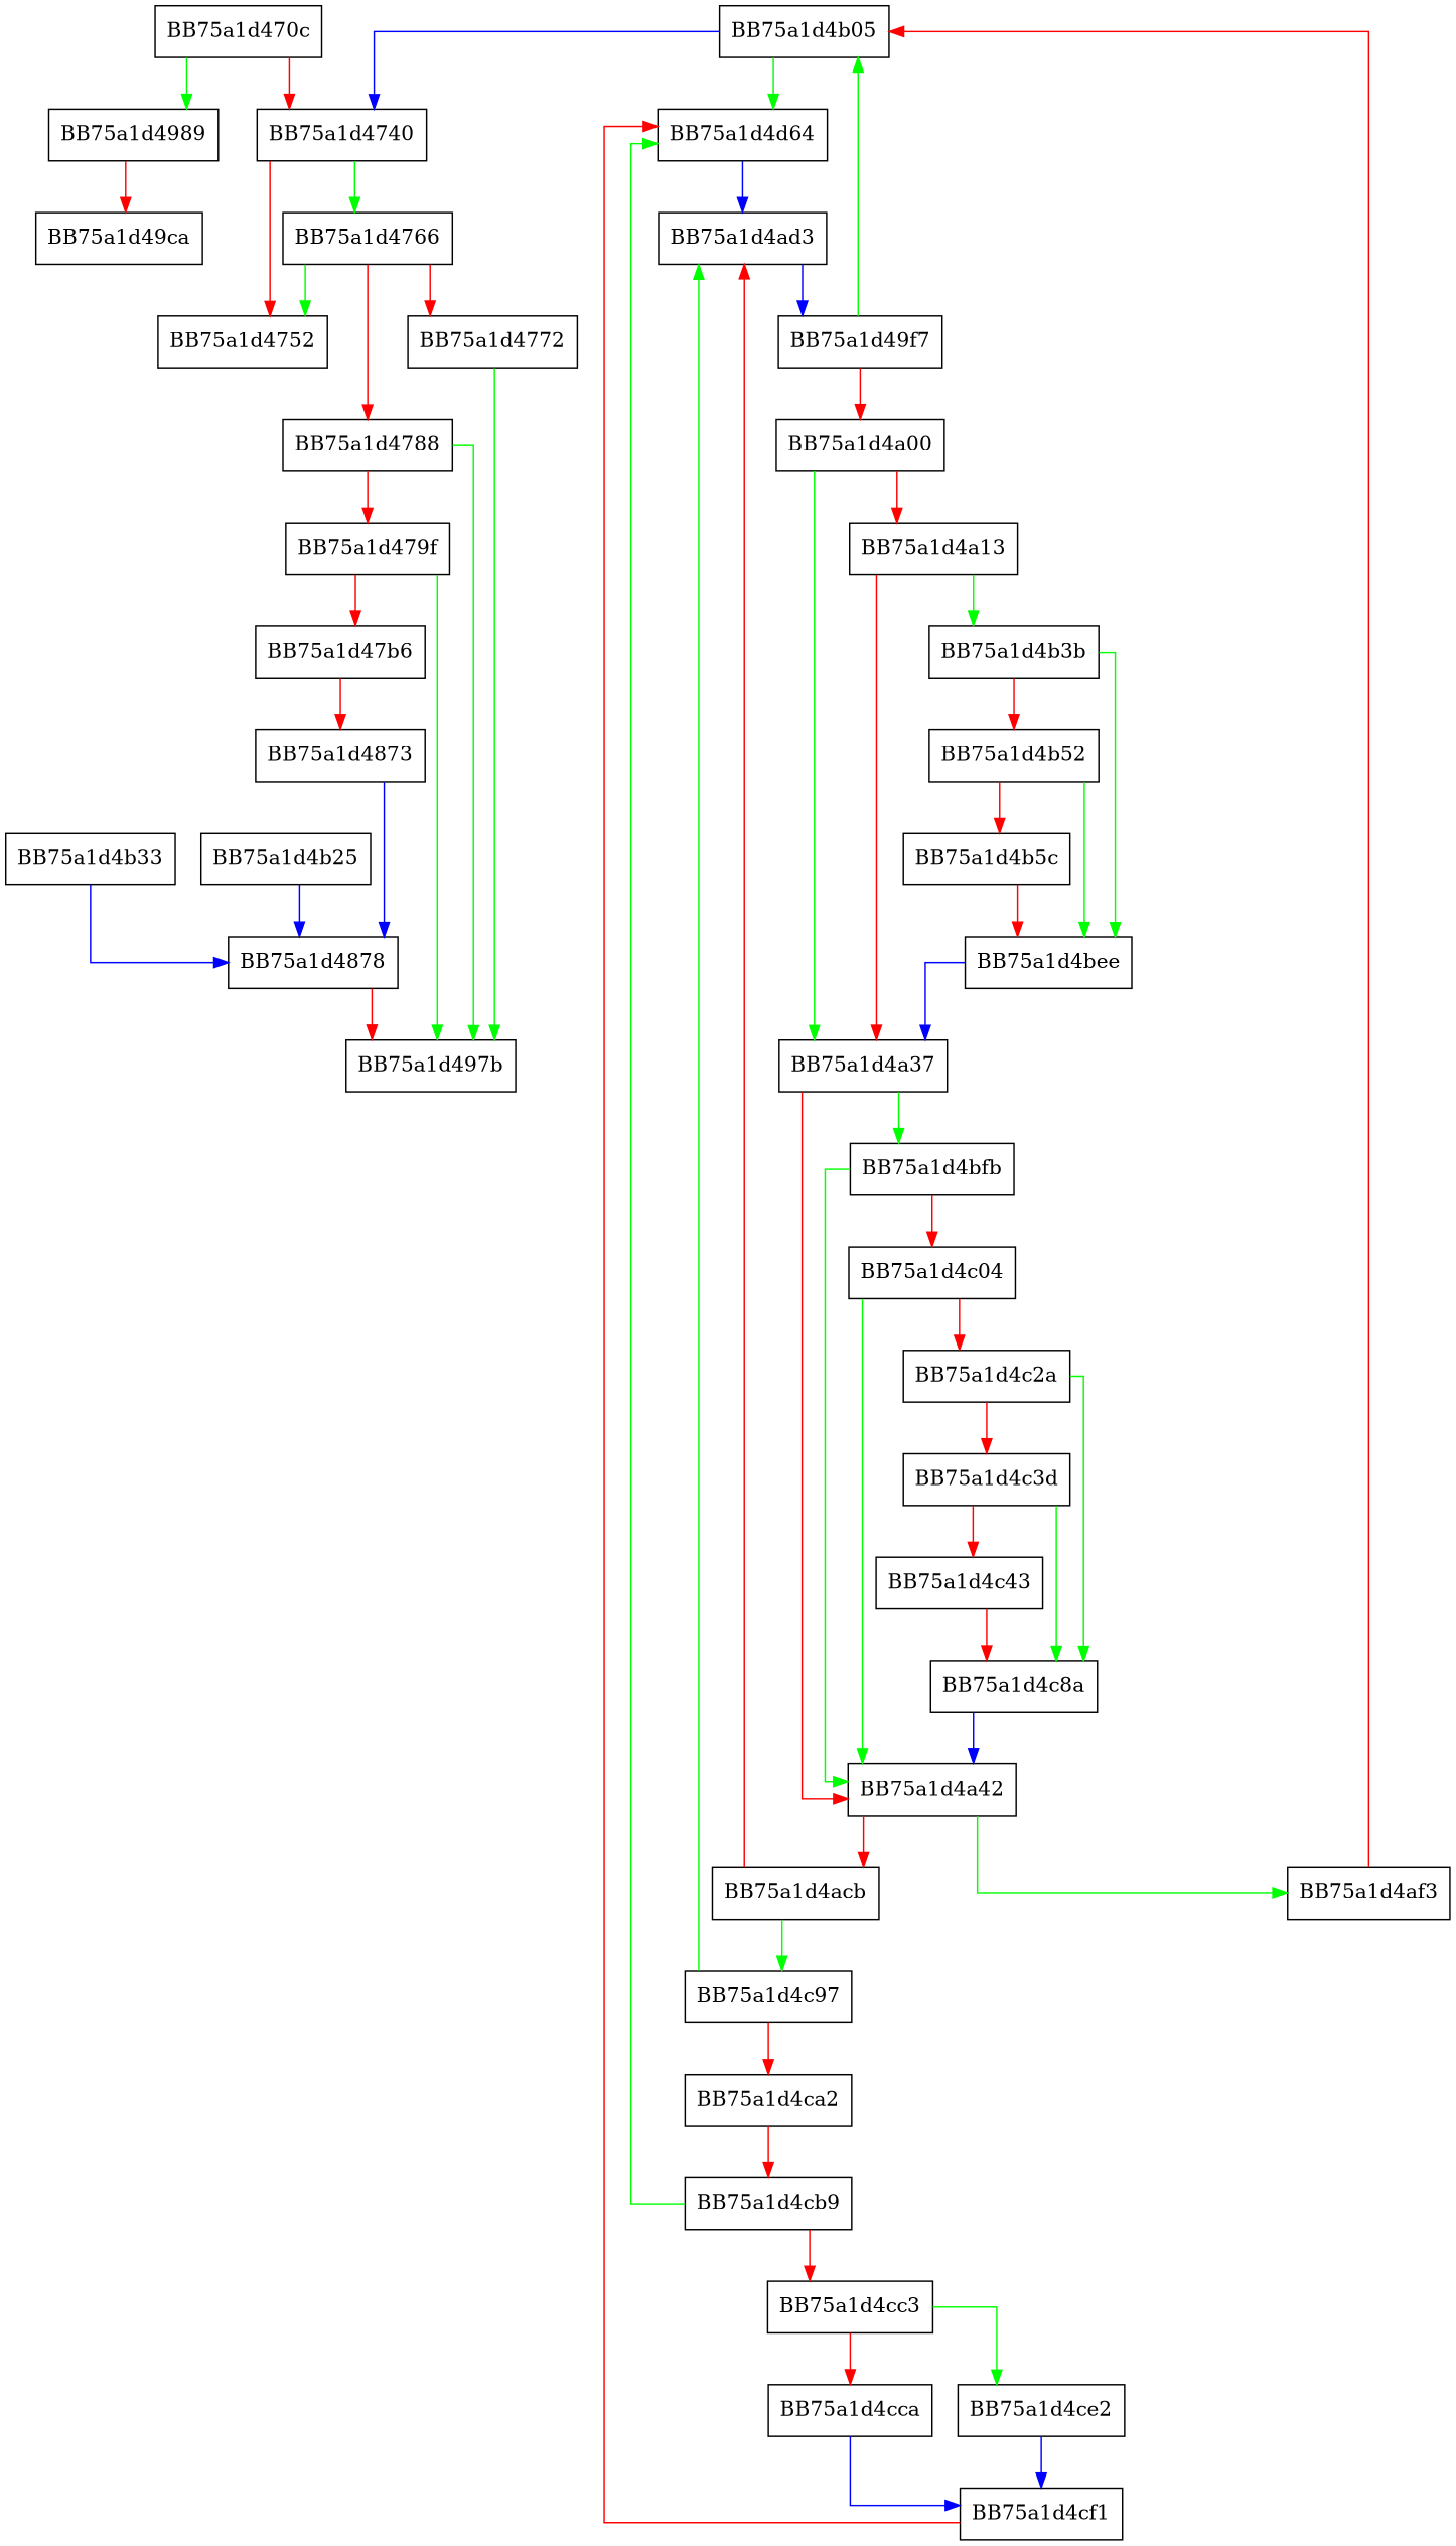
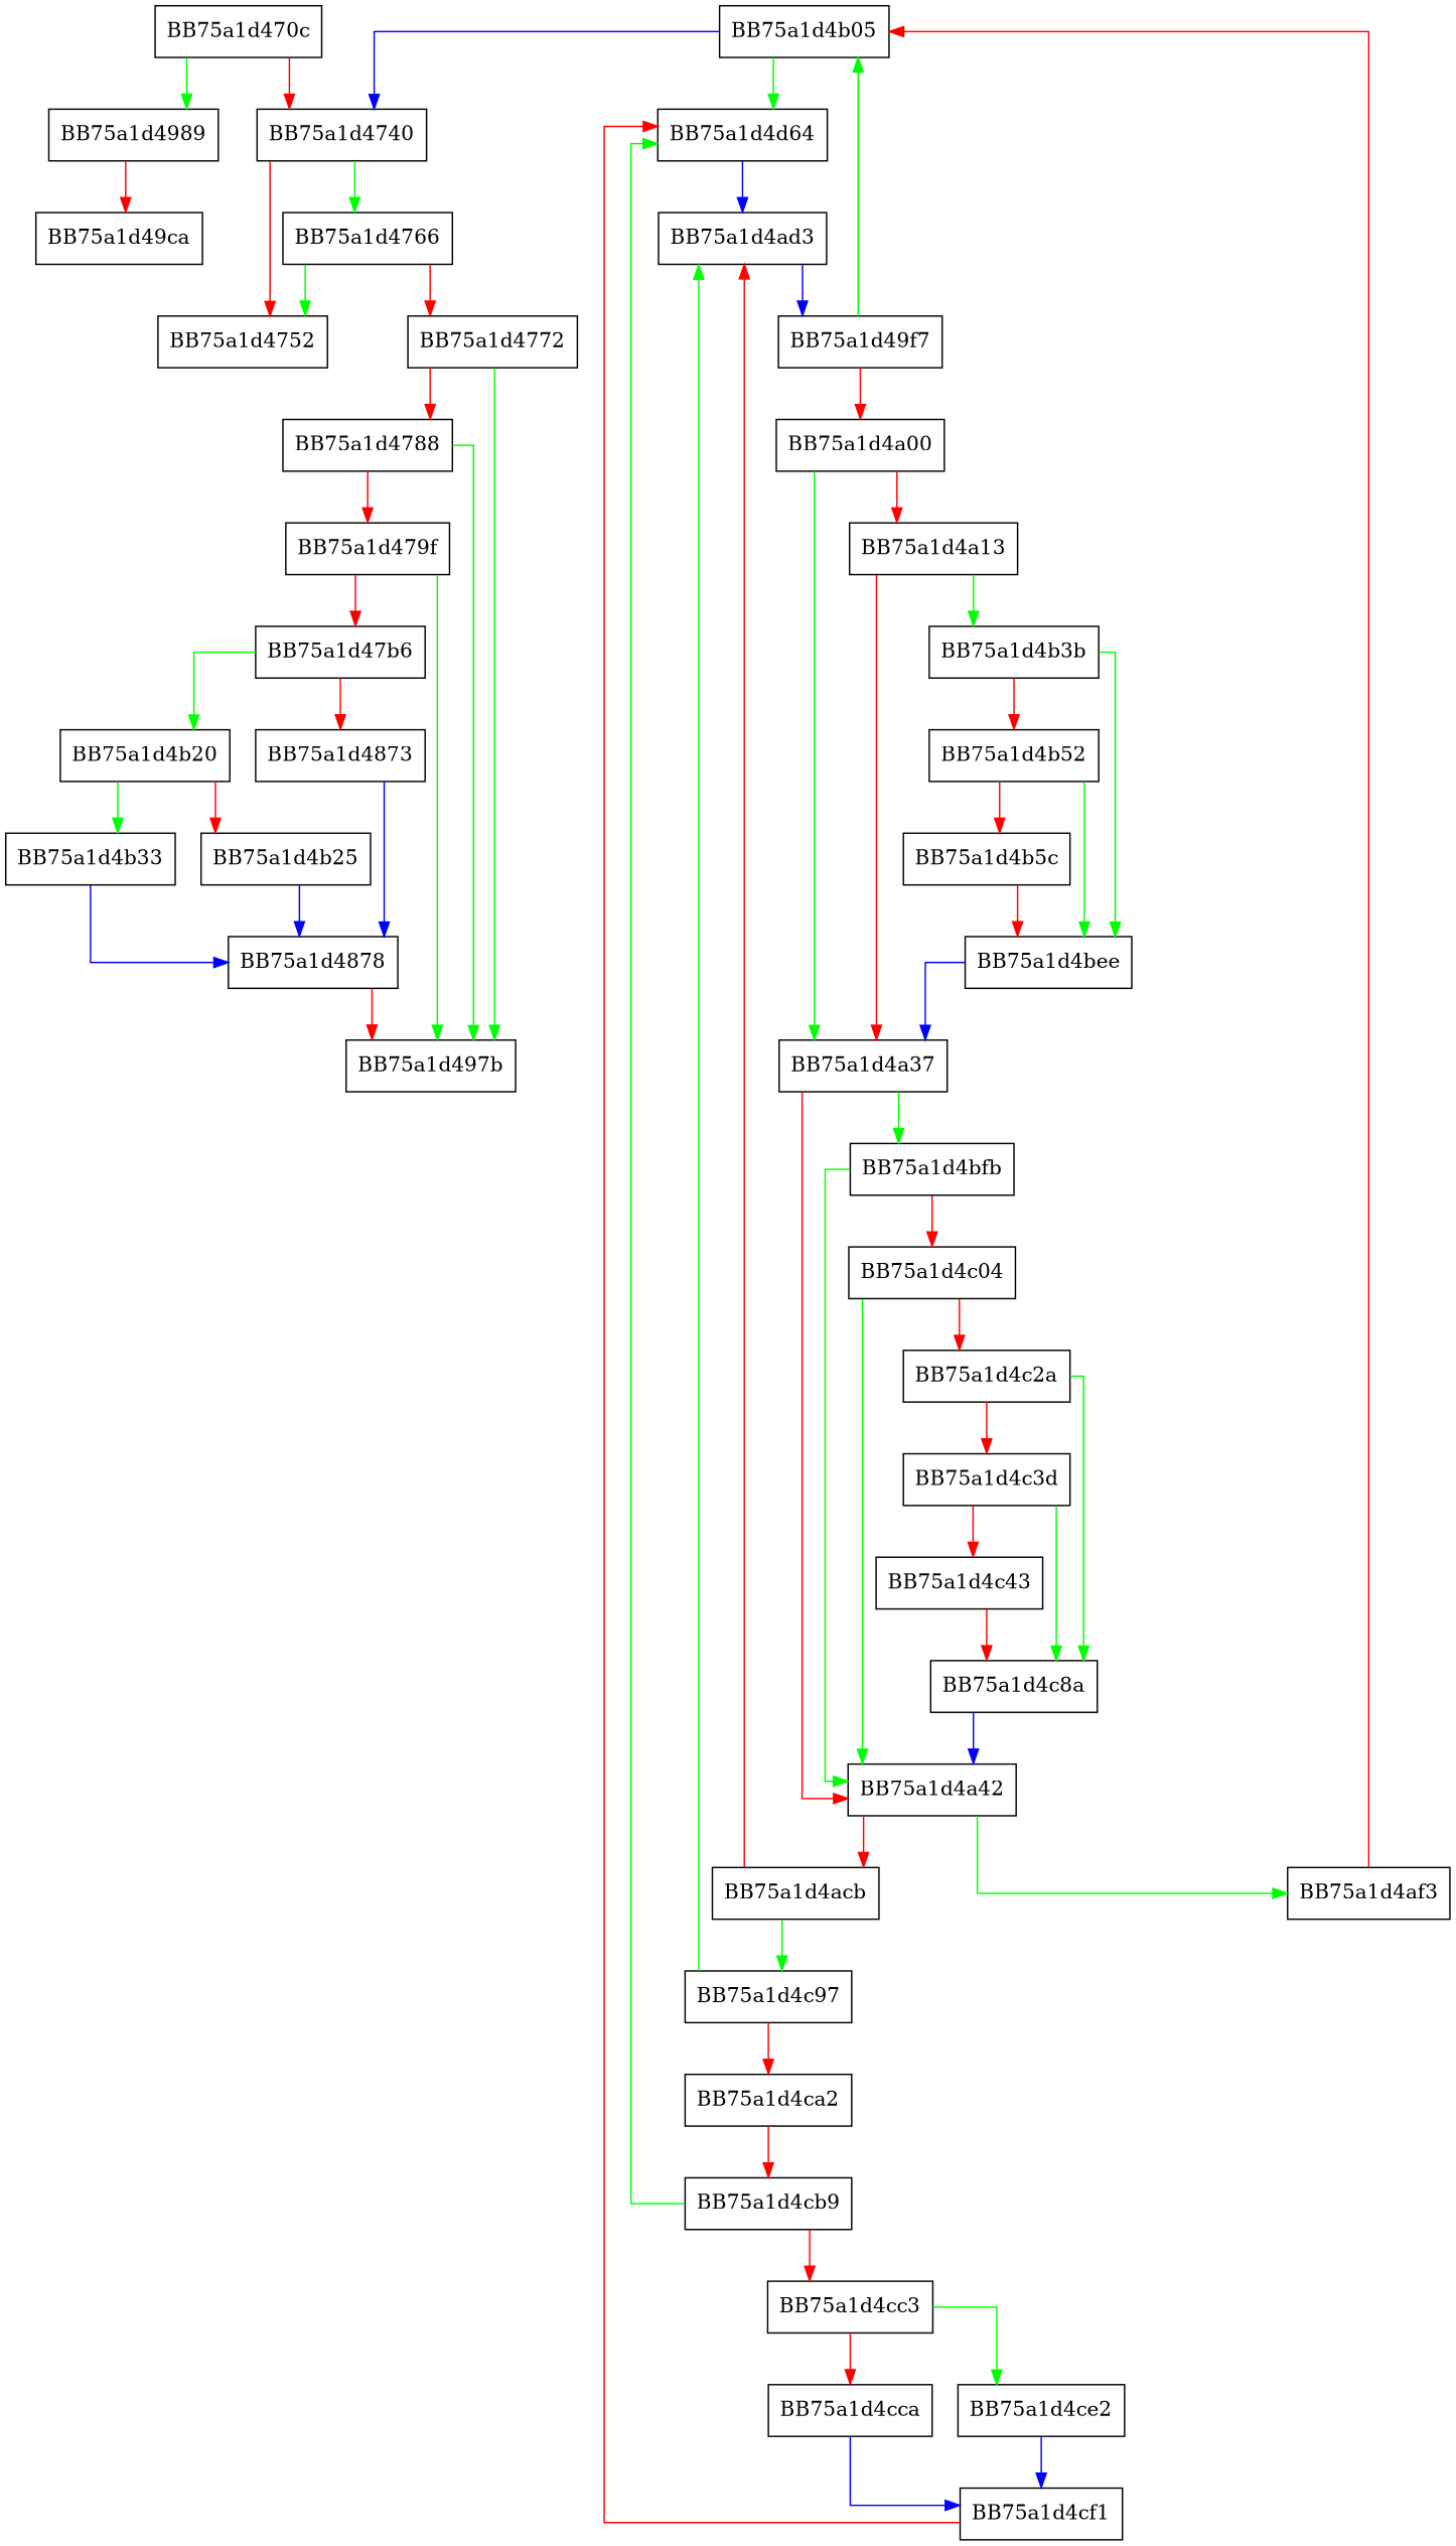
  digraph {
    splines=ortho
    node [shape=box]
    edge [color=red]
    BB75a1d470c
    BB75a1d4989
    BB75a1d4740
    BB75a1d49ca
    BB75a1d4766
    BB75a1d4752
    BB75a1d4772
    BB75a1d497b
    BB75a1d4788
    BB75a1d479f
    BB75a1d47b6
+   BB75a1d4b20
    BB75a1d4873
    BB75a1d4b33
    BB75a1d4b25
    BB75a1d4878
    BB75a1d49f7
    BB75a1d4b05
    BB75a1d4a00
    BB75a1d4d64
    BB75a1d4a37
    BB75a1d4a13
    BB75a1d4bfb
    BB75a1d4a42
    BB75a1d4b3b
    BB75a1d4c04
    BB75a1d4af3
    BB75a1d4acb
    BB75a1d4bee
    BB75a1d4b52
    BB75a1d4b5c
    BB75a1d4c2a
    BB75a1d4c97
    BB75a1d4ad3
    BB75a1d4ca2
    BB75a1d4cb9
    BB75a1d4c8a
    BB75a1d4c3d
    BB75a1d4c43
    BB75a1d4cc3
    BB75a1d4ce2
    BB75a1d4cca
    BB75a1d4cf1
    BB75a1d470c -> BB75a1d4989 [color=green]
    BB75a1d470c -> BB75a1d4740
    BB75a1d4989 -> BB75a1d49ca
    BB75a1d4740 -> BB75a1d4766 [color=green]
    BB75a1d4740 -> BB75a1d4752
    BB75a1d4766 -> BB75a1d4752 [color=green]
    BB75a1d4766 -> BB75a1d4772
    BB75a1d4772 -> BB75a1d497b [color=green]
-   BB75a1d4766 -> BB75a1d4788
+   BB75a1d4772 -> BB75a1d4788
    BB75a1d4788 -> BB75a1d497b [color=green]
    BB75a1d4788 -> BB75a1d479f
    BB75a1d479f -> BB75a1d497b [color=green]
    BB75a1d479f -> BB75a1d47b6
+   BB75a1d47b6 -> BB75a1d4b20 [color=green]
    BB75a1d47b6 -> BB75a1d4873
+   BB75a1d4b20 -> BB75a1d4b33 [color=green]
+   BB75a1d4b20 -> BB75a1d4b25
    BB75a1d4873 -> BB75a1d4878 [color=blue]
    BB75a1d4b33 -> BB75a1d4878 [color=blue]
    BB75a1d4b25 -> BB75a1d4878 [color=blue]
    BB75a1d4878 -> BB75a1d497b
    BB75a1d49f7 -> BB75a1d4b05 [color=green]
    BB75a1d49f7 -> BB75a1d4a00
    BB75a1d4b05 -> BB75a1d4740 [color=blue]
    BB75a1d4b05 -> BB75a1d4d64 [color=green]
    BB75a1d4a00 -> BB75a1d4a37 [color=green]
    BB75a1d4a00 -> BB75a1d4a13
    BB75a1d4d64 -> BB75a1d4ad3 [color=blue]
    BB75a1d4a37 -> BB75a1d4bfb [color=green]
    BB75a1d4a37 -> BB75a1d4a42
    BB75a1d4a13 -> BB75a1d4a37
    BB75a1d4a13 -> BB75a1d4b3b [color=green]
    BB75a1d4bfb -> BB75a1d4a42 [color=green]
    BB75a1d4bfb -> BB75a1d4c04
    BB75a1d4a42 -> BB75a1d4af3 [color=green]
    BB75a1d4a42 -> BB75a1d4acb
    BB75a1d4b3b -> BB75a1d4bee [color=green]
    BB75a1d4b3b -> BB75a1d4b52
    BB75a1d4c04 -> BB75a1d4a42 [color=green]
    BB75a1d4c04 -> BB75a1d4c2a
    BB75a1d4af3 -> BB75a1d4b05
    BB75a1d4acb -> BB75a1d4c97 [color=green]
    BB75a1d4acb -> BB75a1d4ad3
    BB75a1d4bee -> BB75a1d4a37 [color=blue]
    BB75a1d4b52 -> BB75a1d4bee [color=green]
    BB75a1d4b52 -> BB75a1d4b5c
    BB75a1d4b5c -> BB75a1d4bee
    BB75a1d4c2a -> BB75a1d4c8a [color=green]
    BB75a1d4c2a -> BB75a1d4c3d
    BB75a1d4c97 -> BB75a1d4ad3 [color=green]
    BB75a1d4c97 -> BB75a1d4ca2
    BB75a1d4ad3 -> BB75a1d49f7 [color=blue]
    BB75a1d4ca2 -> BB75a1d4cb9
    BB75a1d4cb9 -> BB75a1d4d64 [color=green]
    BB75a1d4cb9 -> BB75a1d4cc3
    BB75a1d4c8a -> BB75a1d4a42 [color=blue]
    BB75a1d4c3d -> BB75a1d4c8a [color=green]
    BB75a1d4c3d -> BB75a1d4c43
    BB75a1d4c43 -> BB75a1d4c8a
    BB75a1d4cc3 -> BB75a1d4ce2 [color=green]
    BB75a1d4cc3 -> BB75a1d4cca
    BB75a1d4ce2 -> BB75a1d4cf1 [color=blue]
    BB75a1d4cca -> BB75a1d4cf1 [color=blue]
    BB75a1d4cf1 -> BB75a1d4d64
  }
